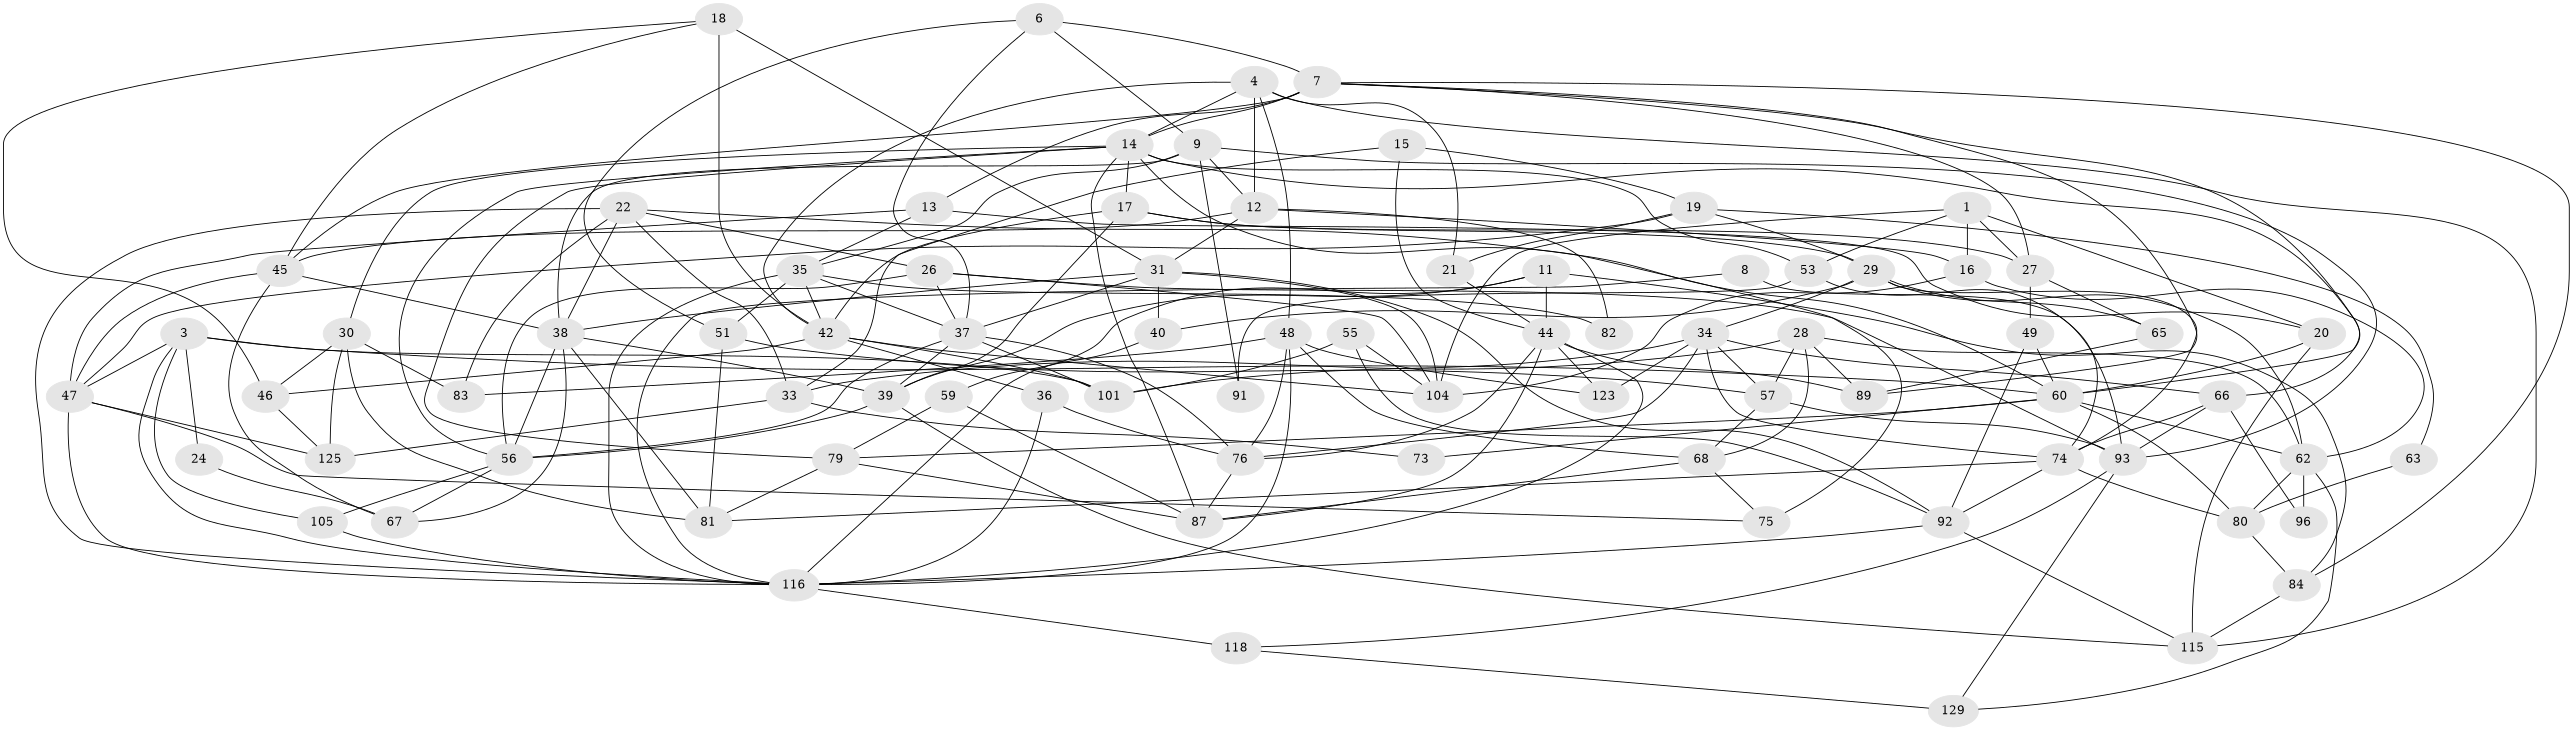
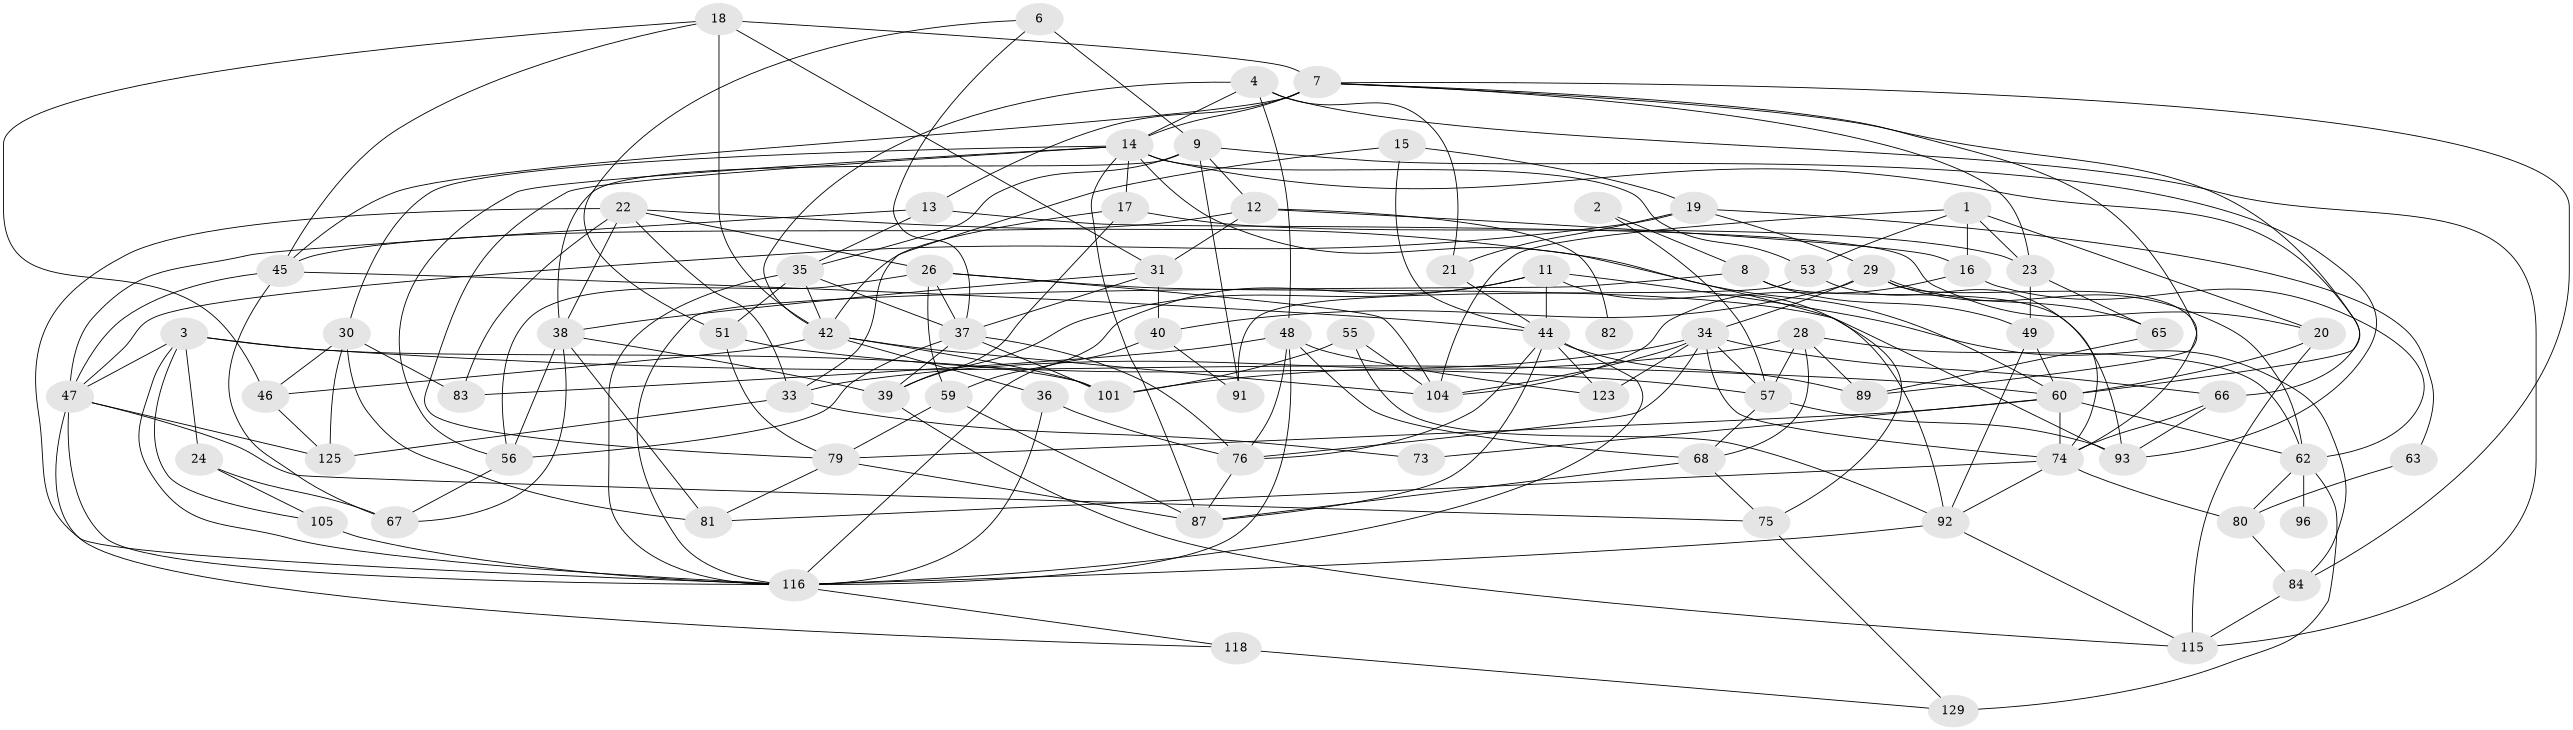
  graph {
    node [color=gray90 style=filled]
    16 [super="+106"]
    104 [super="+110"]
    n3 [label=62 super="+78"]
    1
    20 [super="+58"]
-   23 [super="+98" label=27]
+   23 [super="+98"]
    53
    60 [super="+102"]
    115
    49
    65
    91
    74 [super="+103"]
    8 [super="+113"]
    116 [super="+127"]
    93 [super="+112"]
+   2
    57 [super="+119"]
    68
    3 [super="+5"]
    24
    47 [super="+88"]
    101 [super="+109"]
    105
    67 [super="+126"]
    75
    125
    80 [super="+90"]
    79
    73
    118
    4 [super="+52"]
    12
    14 [super="+86"]
    21
    42 [super="+61"]
    48 [super="+111"]
    45 [super="+85"]
    31 [super="+77"]
    82
    17 [super="+25"]
    30 [super="+43"]
    56 [super="+71"]
    66 [super="+70"]
    87 [super="+124"]
    n46 [label=44 super="+107"]
    46 [super="+95"]
    36
    83
    76 [super="+94"]
    123
    6 [super="+121"]
    7 [super="+114"]
    9 [super="+128"]
    37 [super="+72"]
    51
    13 [super="+97"]
    84
    89 [super="+100"]
    35 [super="+50"]
    38 [super="+122"]
    39
    92 [super="+108"]
    81
    33 [super="+117"]
    11 [super="+44"]
    59
    40
    29 [super="+32"]
    96
    129
    15 [super="+130"]
    19 [super="+99"]
    63
    34 [super="+41"]
    18
    22 [super="+27"]
    26 [super="+62"]
    28 [super="+69"]
    55
    16 -- 104
    16 -- n3
    n3 -- 80
    n3 -- 96
    n3 -- 129
    1 -- 16
    1 -- 104
    1 -- 20
    1 -- 23
    1 -- 53
    20 -- 60 [weight=2]
    20 -- 115
    23 -- 49
    23 -- 65
    53 -- 91
    53 -- 74
    60 -- n3
-   60 -- 80
+   60 -- 74
    60 -- 79
    60 -- 73
    49 -- 60
    49 -- 92
    65 -- 89
    74 -- 80
    74 -- 92
    74 -- 81
+   8 -- 49
    8 -- 116
    8 -- 93
    116 -- 118
-   93 -- 118
+   47 -- 118
+   2 -- 8
+   2 -- 57
    57 -- 93
    57 -- 68
    68 -- 75
    68 -- 87
    3 -- 60
    3 -- 116
    3 -- 24
    3 -- 47
    3 -- 101
    3 -- 105
    24 -- 67
    47 -- 116
    47 -- 75
    47 -- 125 [weight=2]
    105 -- 116
-   93 -- 129
+   75 -- 129
    80 -- 84
    79 -- 87
    79 -- 81
    118 -- 129
    4 -- 115
-   4 -- 12
    4 -- 14
    4 -- 21
    4 -- 42
    4 -- 48
    12 -- 16
    12 -- 45
    12 -- 31
    12 -- 82
    14 -- 53
    14 -- 75
    14 -- 79
    14 -- 17
    14 -- 30
    14 -- 56
    14 -- 66
    14 -- 87
    21 -- n46
    42 -- 104
    42 -- 101
    42 -- 46
    42 -- 36
    48 -- 116
    48 -- 68
    48 -- 83
    48 -- 76
    48 -- 123
    45 -- 47
    45 -- 67
-   45 -- 38
+   45 -- n46
    31 -- 37
    31 -- 38
-   31 -- 92
+   11 -- 92
    31 -- 40
    17 -- 23
    17 -- 42
    17 -- 39
-   17 -- 29
    30 -- 125
    30 -- 46
    30 -- 83
    30 -- 81
-   56 -- 105
+   24 -- 105
    56 -- 67
    66 -- 74
    66 -- 93
-   66 -- 96
    n46 -- 116
    n46 -- 87
    n46 -- 76
    n46 -- 123
    n46 -- 89
    46 -- 125
    36 -- 116
    36 -- 76
    76 -- 87
-   6 -- 7
+   18 -- 7
    6 -- 9
    6 -- 37
    6 -- 51
    7 -- 23
    7 -- 60
    7 -- 14
    7 -- 45
    7 -- 13
    7 -- 84
    7 -- 89
    9 -- 91
    9 -- 93
    9 -- 12
    9 -- 35
    9 -- 38
    37 -- 101
    37 -- 56
    37 -- 76
    37 -- 39
    51 -- 57
-   51 -- 81
+   51 -- 79
    13 -- 20
    13 -- 47
    13 -- 35
    84 -- 115
    35 -- 116
    35 -- 42
-   35 -- 82
    35 -- 37
    35 -- 51
    38 -- 67
    38 -- 56
    38 -- 39
    38 -- 81
    39 -- 115
-   39 -- 56
    92 -- 115
    92 -- 116
    33 -- 125
    33 -- 73
    11 -- n46
    11 -- 84
    11 -- 39
    11 -- 59
    59 -- 79
    59 -- 87
+   40 -- 91
    40 -- 116
    29 -- n3
    29 -- 65
    29 -- 74
    29 -- 40
    29 -- 34
    15 -- n46
    15 -- 33
    15 -- 19 [weight=2]
    19 -- 47
    19 -- 21
    19 -- 29
    19 -- 63
    63 -- 80
-   31 -- 104
+   34 -- 104
    34 -- 74
    34 -- 57
    34 -- 101
    34 -- 66
    34 -- 76
    34 -- 123
    18 -- 42
    18 -- 45
    18 -- 31
    18 -- 46
    22 -- 60
    22 -- 116
    22 -- 83
    22 -- 38
    22 -- 33
    22 -- 26
    26 -- 104
    26 -- 93
    26 -- 56
    26 -- 37
+   26 -- 59
    28 -- n3
    28 -- 57
    28 -- 68
    28 -- 89
    28 -- 33
    55 -- 104
    55 -- 101
    55 -- 92
  }
